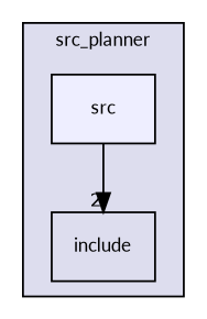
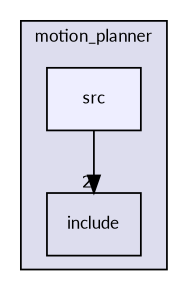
  digraph {
    compound=true
    fontname=Lato
    node [fontname=Lato fontsize=10 shape=box]
    n1 [label=include]
    n2 [fillcolor="#eeeeff" label=src pencolor=black style=filled]
    subgraph cluster_1 {
      bgcolor="#ddddee"
      fontsize=10
-     label=src_planner
+     label=motion_planner
      pencolor=black
      n1
      n2
    }
    n2 -> n1 [headlabel=2 labeldistance=1.5 labelfontname=Helvetica labelfontsize=10 fontname=Lato]
  }
